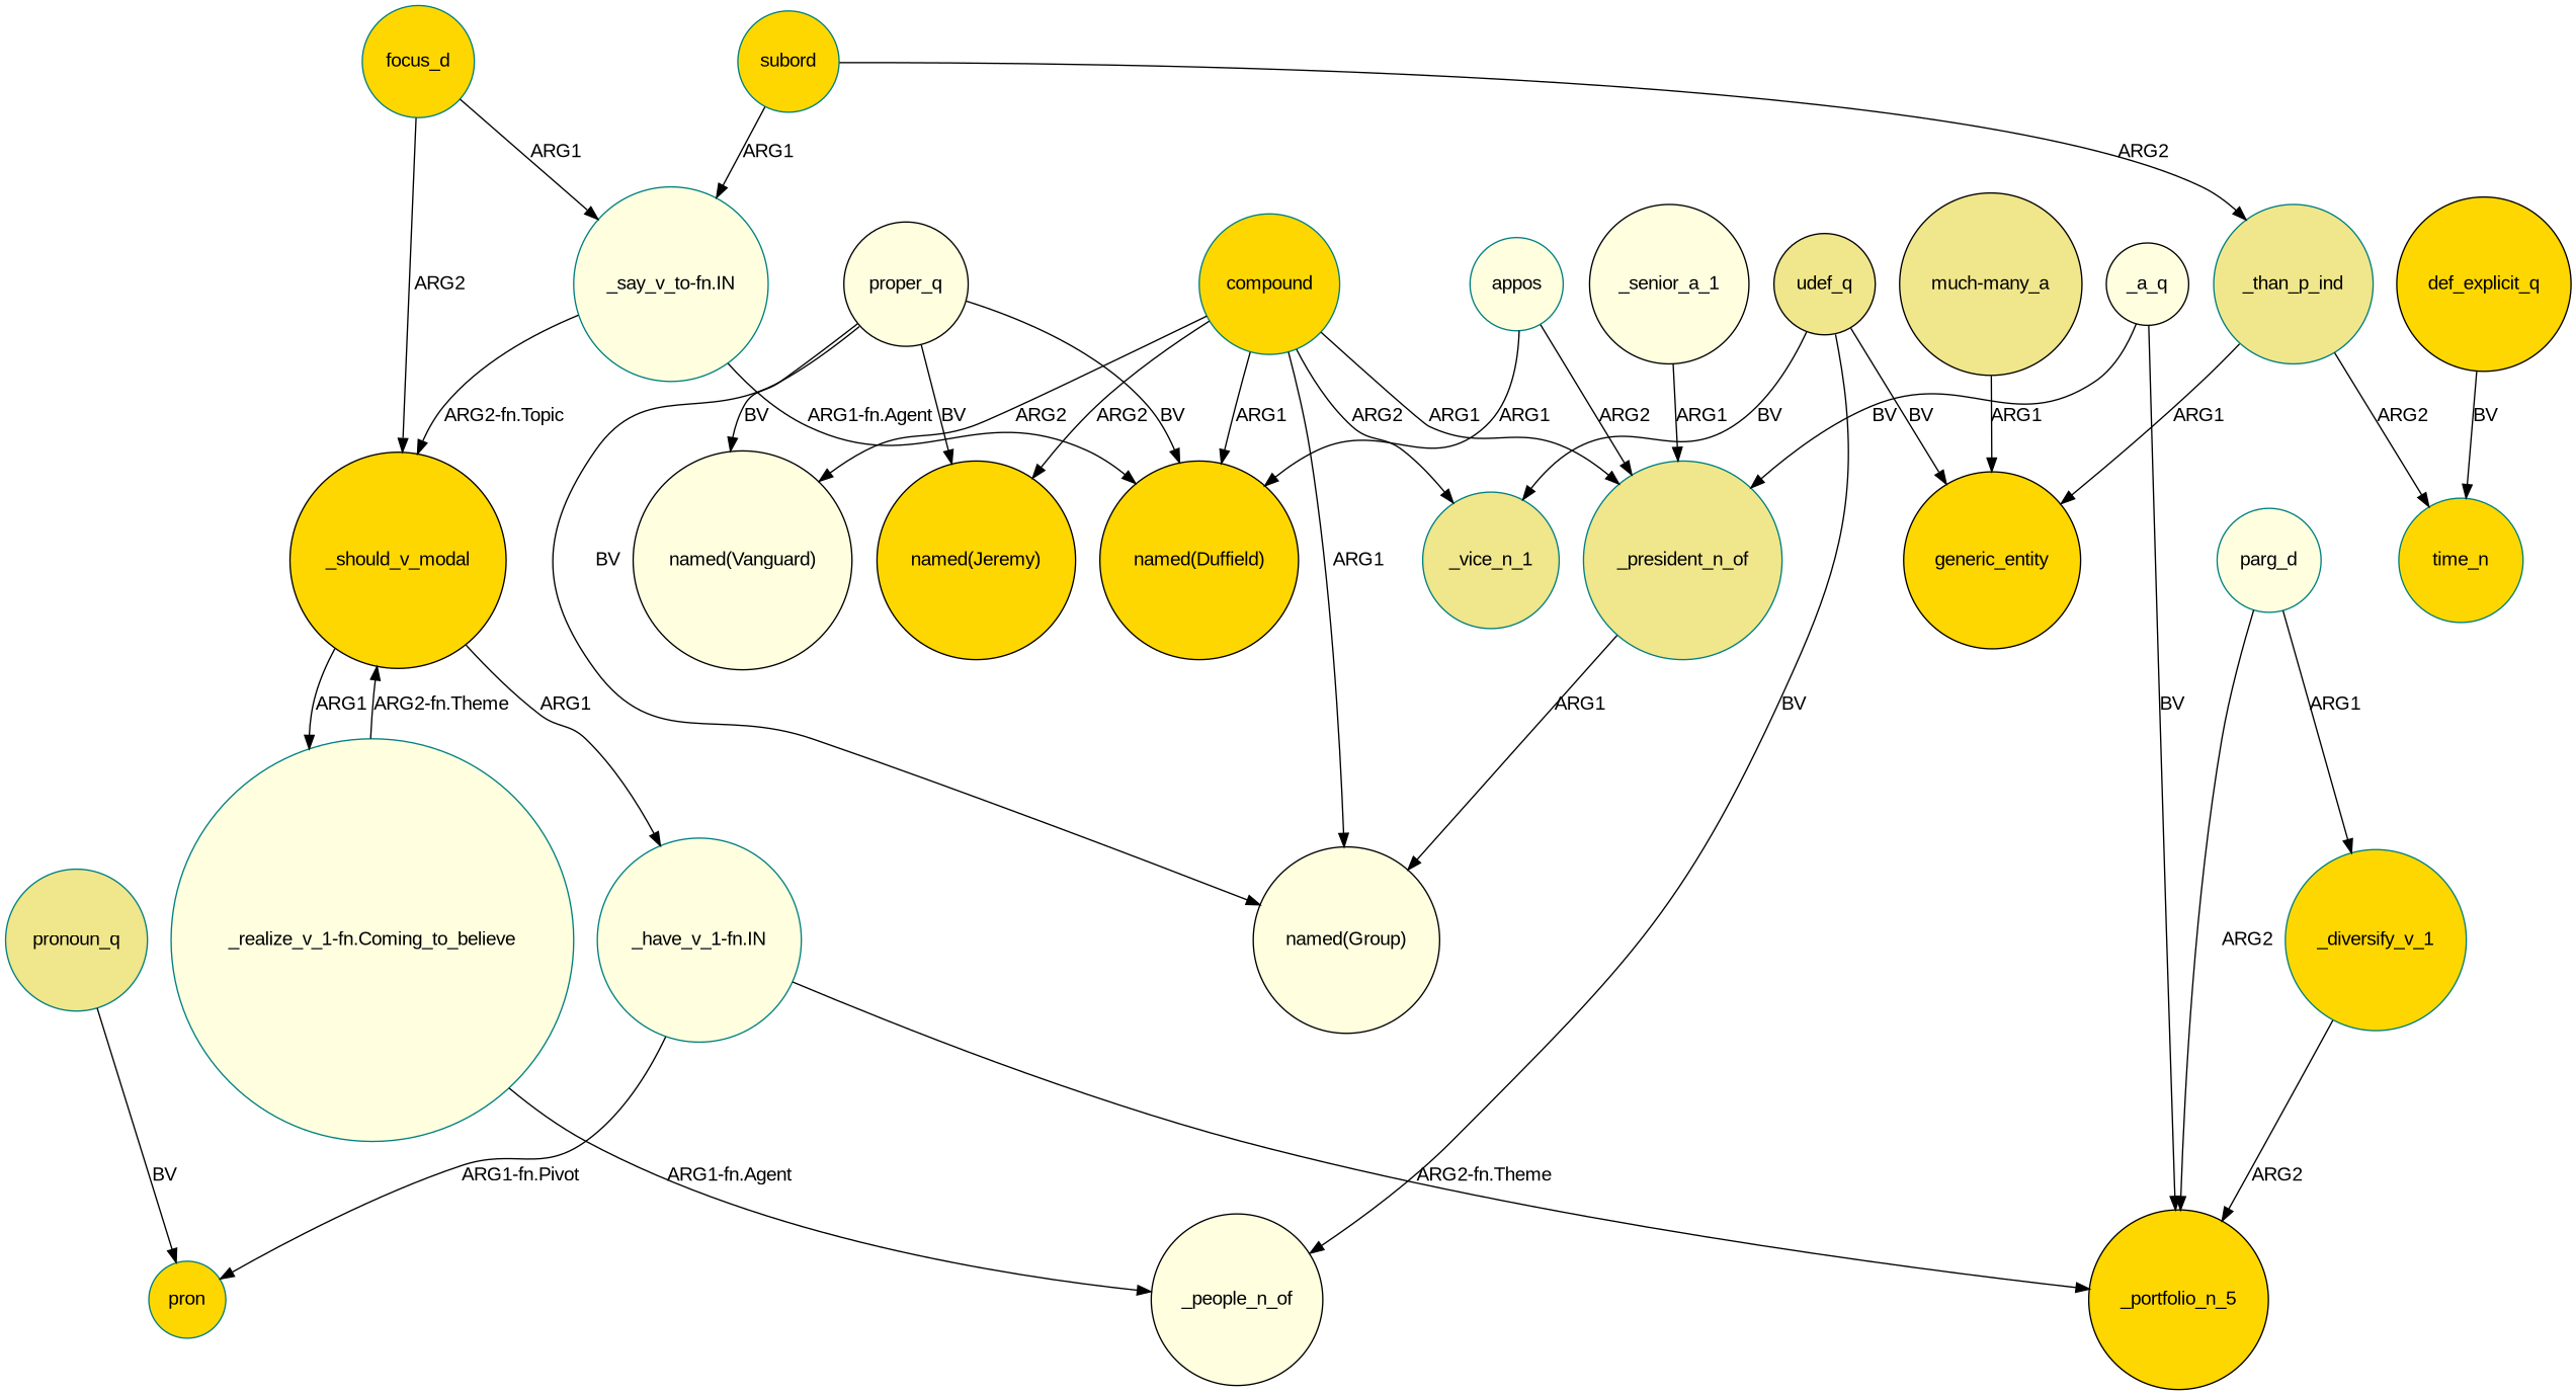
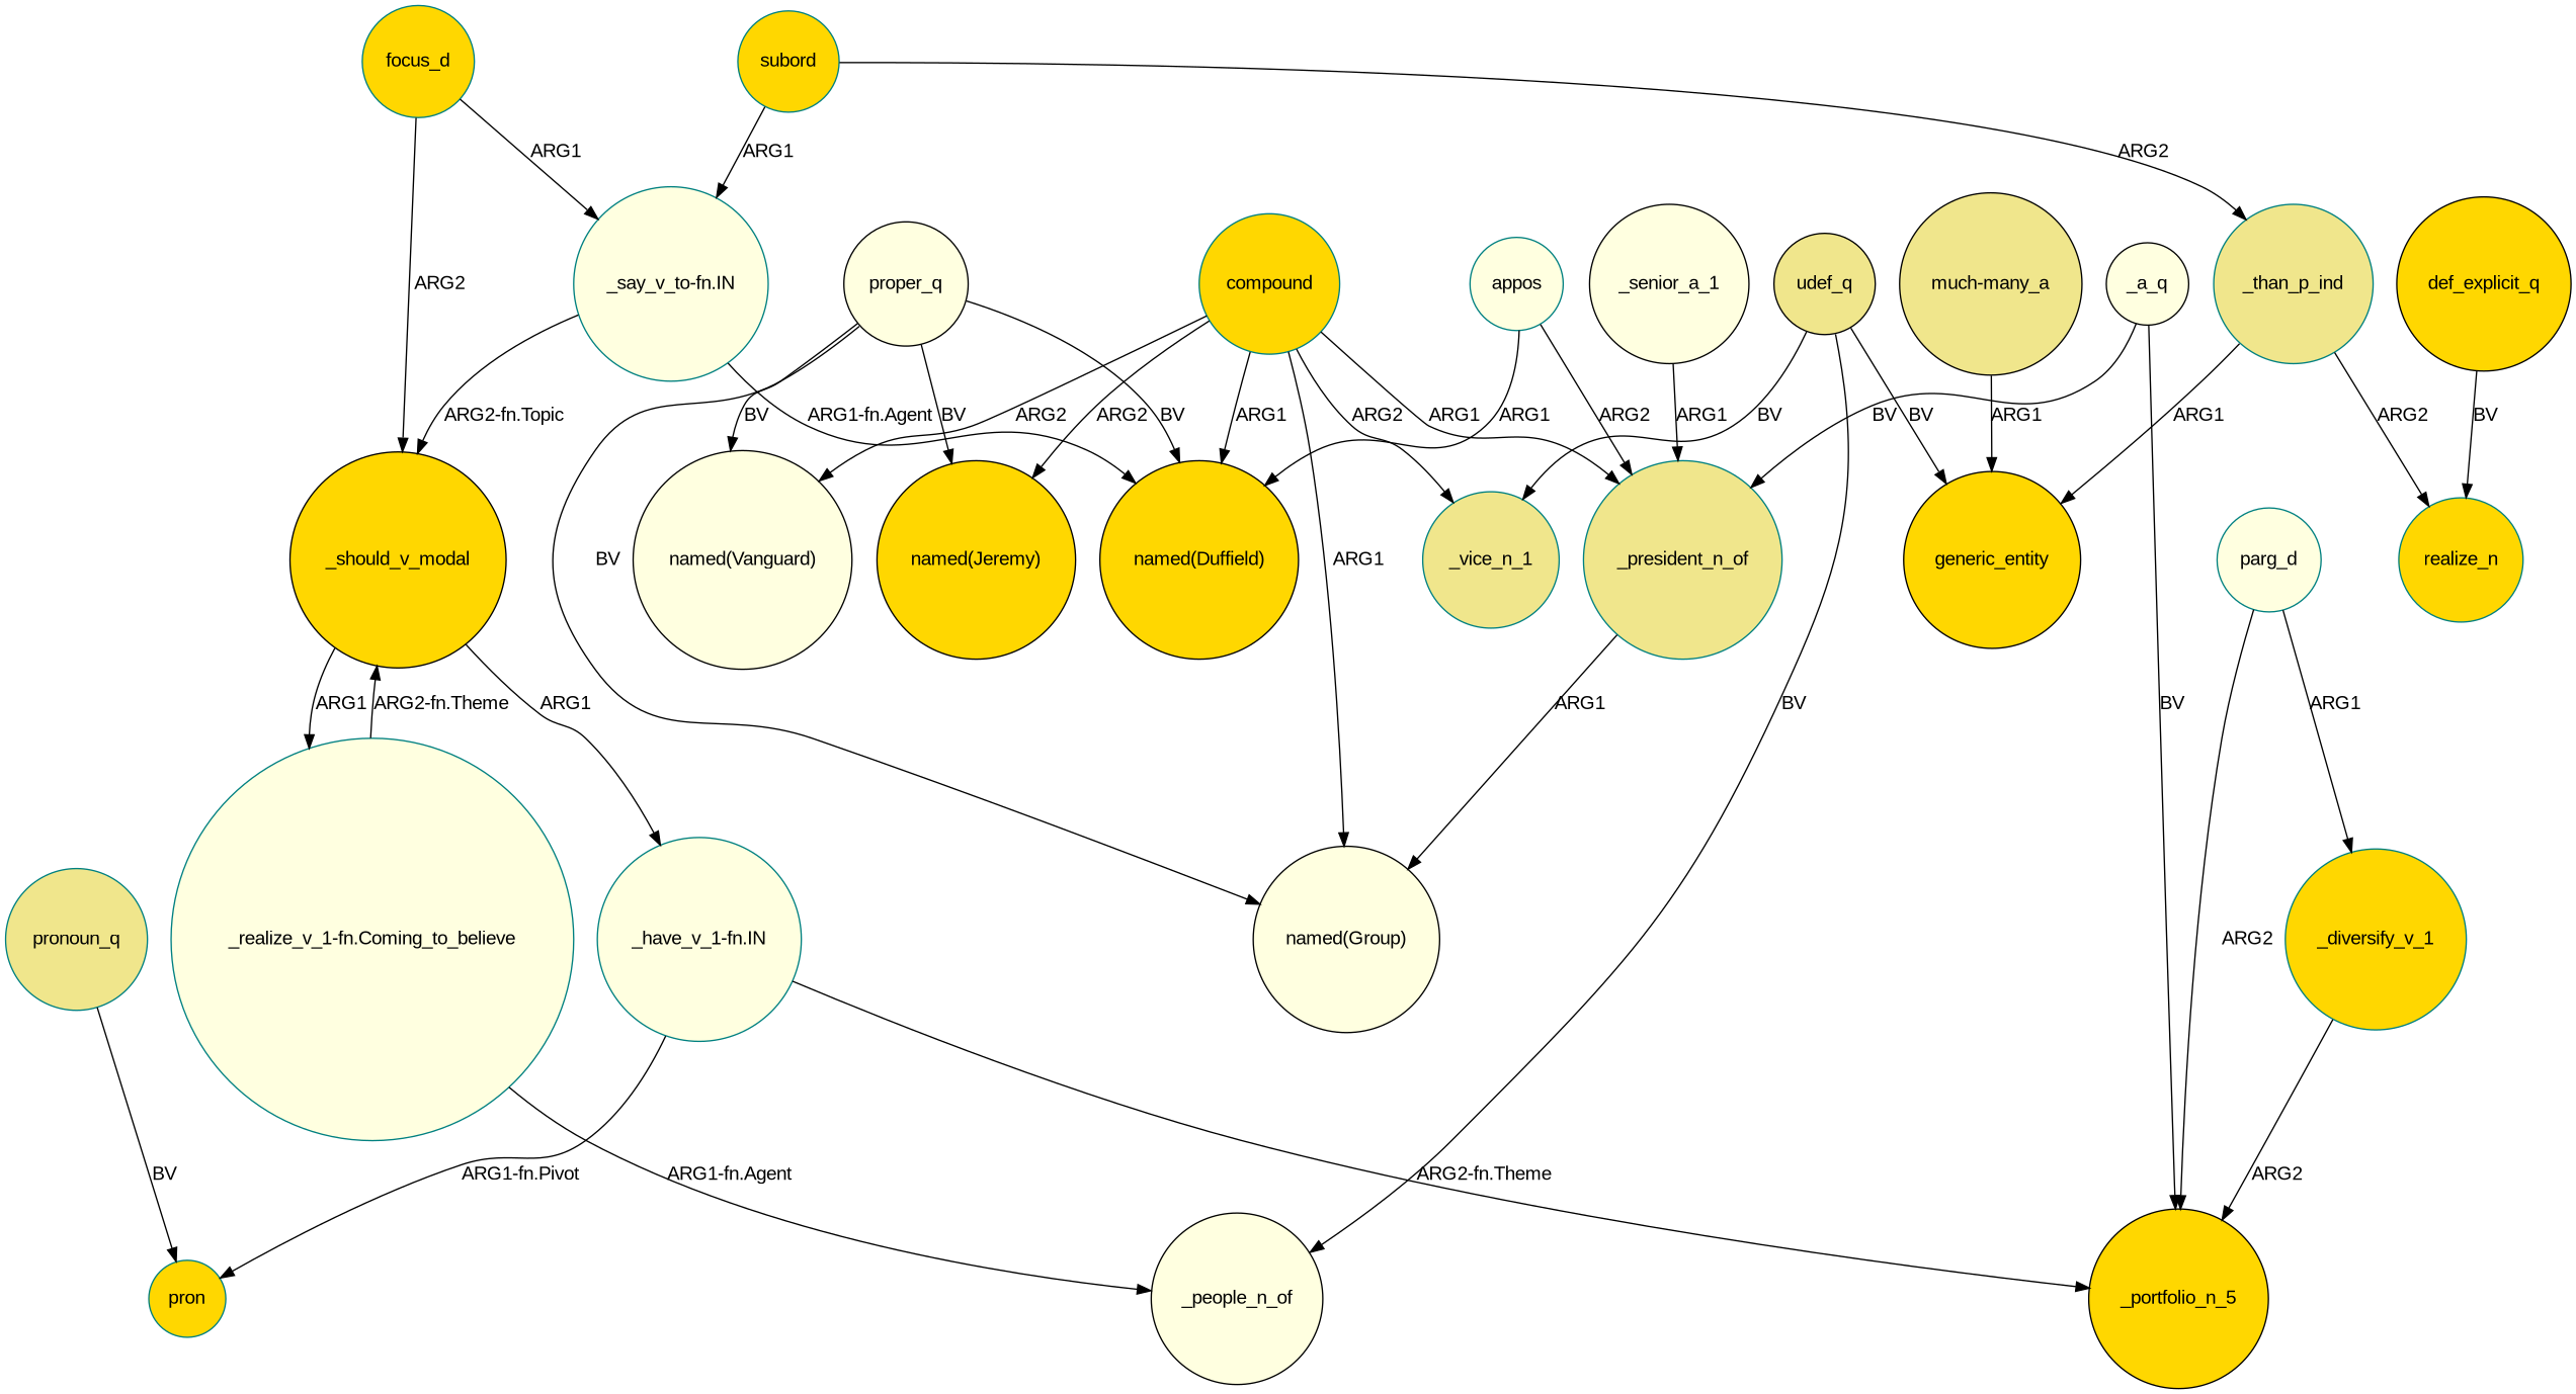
  digraph {
    fontname="Liberation Sans"
    node [color=teal fillcolor=gold fontname="Liberation Sans" shape=circle style=filled]
    edge [fontname="Liberation Sans"]
    _vice_n_1 [fillcolor=khaki]
    compound
    "named(Jeremy)" [color=black]
    "named(Duffield)" [color=black]
    _president_n_of [fillcolor=khaki]
    "named(Group)" [color=black fillcolor=lightyellow]
    "named(Vanguard)" [color=black fillcolor=lightyellow]
    udef_q [color=black fillcolor=khaki]
    generic_entity [color=black]
    _people_n_of [color=black fillcolor=lightyellow]
    def_explicit_q [color=black]
-   time_n
+   time_n [label=realize_n]
    "much-many_a" [color=black fillcolor=khaki]
    proper_q [color=black fillcolor=lightyellow]
    "_realize_v_1-fn.Coming_to_believe" [fillcolor=lightyellow]
    _should_v_modal [color=black]
    "_have_v_1-fn.IN" [fillcolor=lightyellow]
    pron
    n19 [color=black label=_portfolio_n_5]
    focus_d
    "_say_v_to-fn.IN" [fillcolor=lightyellow]
    subord
    _than_p_ind [fillcolor=khaki]
    appos [fillcolor=lightyellow]
    _senior_a_1 [color=black fillcolor=lightyellow]
    pronoun_q [fillcolor=khaki]
    _diversify_v_1
    parg_d [fillcolor=lightyellow]
    _a_q [color=black fillcolor=lightyellow]
    compound -> _vice_n_1 [label=ARG2]
    compound -> "named(Jeremy)" [label=ARG2]
    compound -> "named(Duffield)" [label=ARG1]
    compound -> _president_n_of [label=ARG1]
    compound -> "named(Group)" [label=ARG1]
    compound -> "named(Vanguard)" [label=ARG2]
    _president_n_of -> "named(Group)" [label=ARG1]
    udef_q -> _vice_n_1 [label=BV]
    udef_q -> generic_entity [label=BV]
    udef_q -> _people_n_of [label=BV]
    def_explicit_q -> time_n [label=BV]
    "much-many_a" -> generic_entity [label=ARG1]
    proper_q -> "named(Jeremy)" [label=BV]
    proper_q -> "named(Duffield)" [label=BV]
    proper_q -> "named(Group)" [label=BV]
    proper_q -> "named(Vanguard)" [label=BV]
    "_realize_v_1-fn.Coming_to_believe" -> _people_n_of [label="ARG1-fn.Agent"]
    "_realize_v_1-fn.Coming_to_believe" -> _should_v_modal [label="ARG2-fn.Theme"]
    _should_v_modal -> "_realize_v_1-fn.Coming_to_believe" [label=ARG1]
    _should_v_modal -> "_have_v_1-fn.IN" [label=ARG1]
    "_have_v_1-fn.IN" -> pron [label="ARG1-fn.Pivot"]
    "_have_v_1-fn.IN" -> n19 [label="ARG2-fn.Theme"]
    focus_d -> _should_v_modal [label=ARG2]
    focus_d -> "_say_v_to-fn.IN" [label=ARG1]
    "_say_v_to-fn.IN" -> "named(Duffield)" [label="ARG1-fn.Agent"]
    "_say_v_to-fn.IN" -> _should_v_modal [label="ARG2-fn.Topic"]
    subord -> "_say_v_to-fn.IN" [label=ARG1]
    subord -> _than_p_ind [label=ARG2]
    _than_p_ind -> generic_entity [label=ARG1]
    _than_p_ind -> time_n [label=ARG2]
    appos -> "named(Duffield)" [label=ARG1]
    appos -> _president_n_of [label=ARG2]
    _senior_a_1 -> _president_n_of [label=ARG1]
    pronoun_q -> pron [label=BV]
    _diversify_v_1 -> n19 [label=ARG2]
    parg_d -> n19 [label=ARG2]
    parg_d -> _diversify_v_1 [label=ARG1]
    _a_q -> _president_n_of [label=BV]
    _a_q -> n19 [label=BV]
  }
